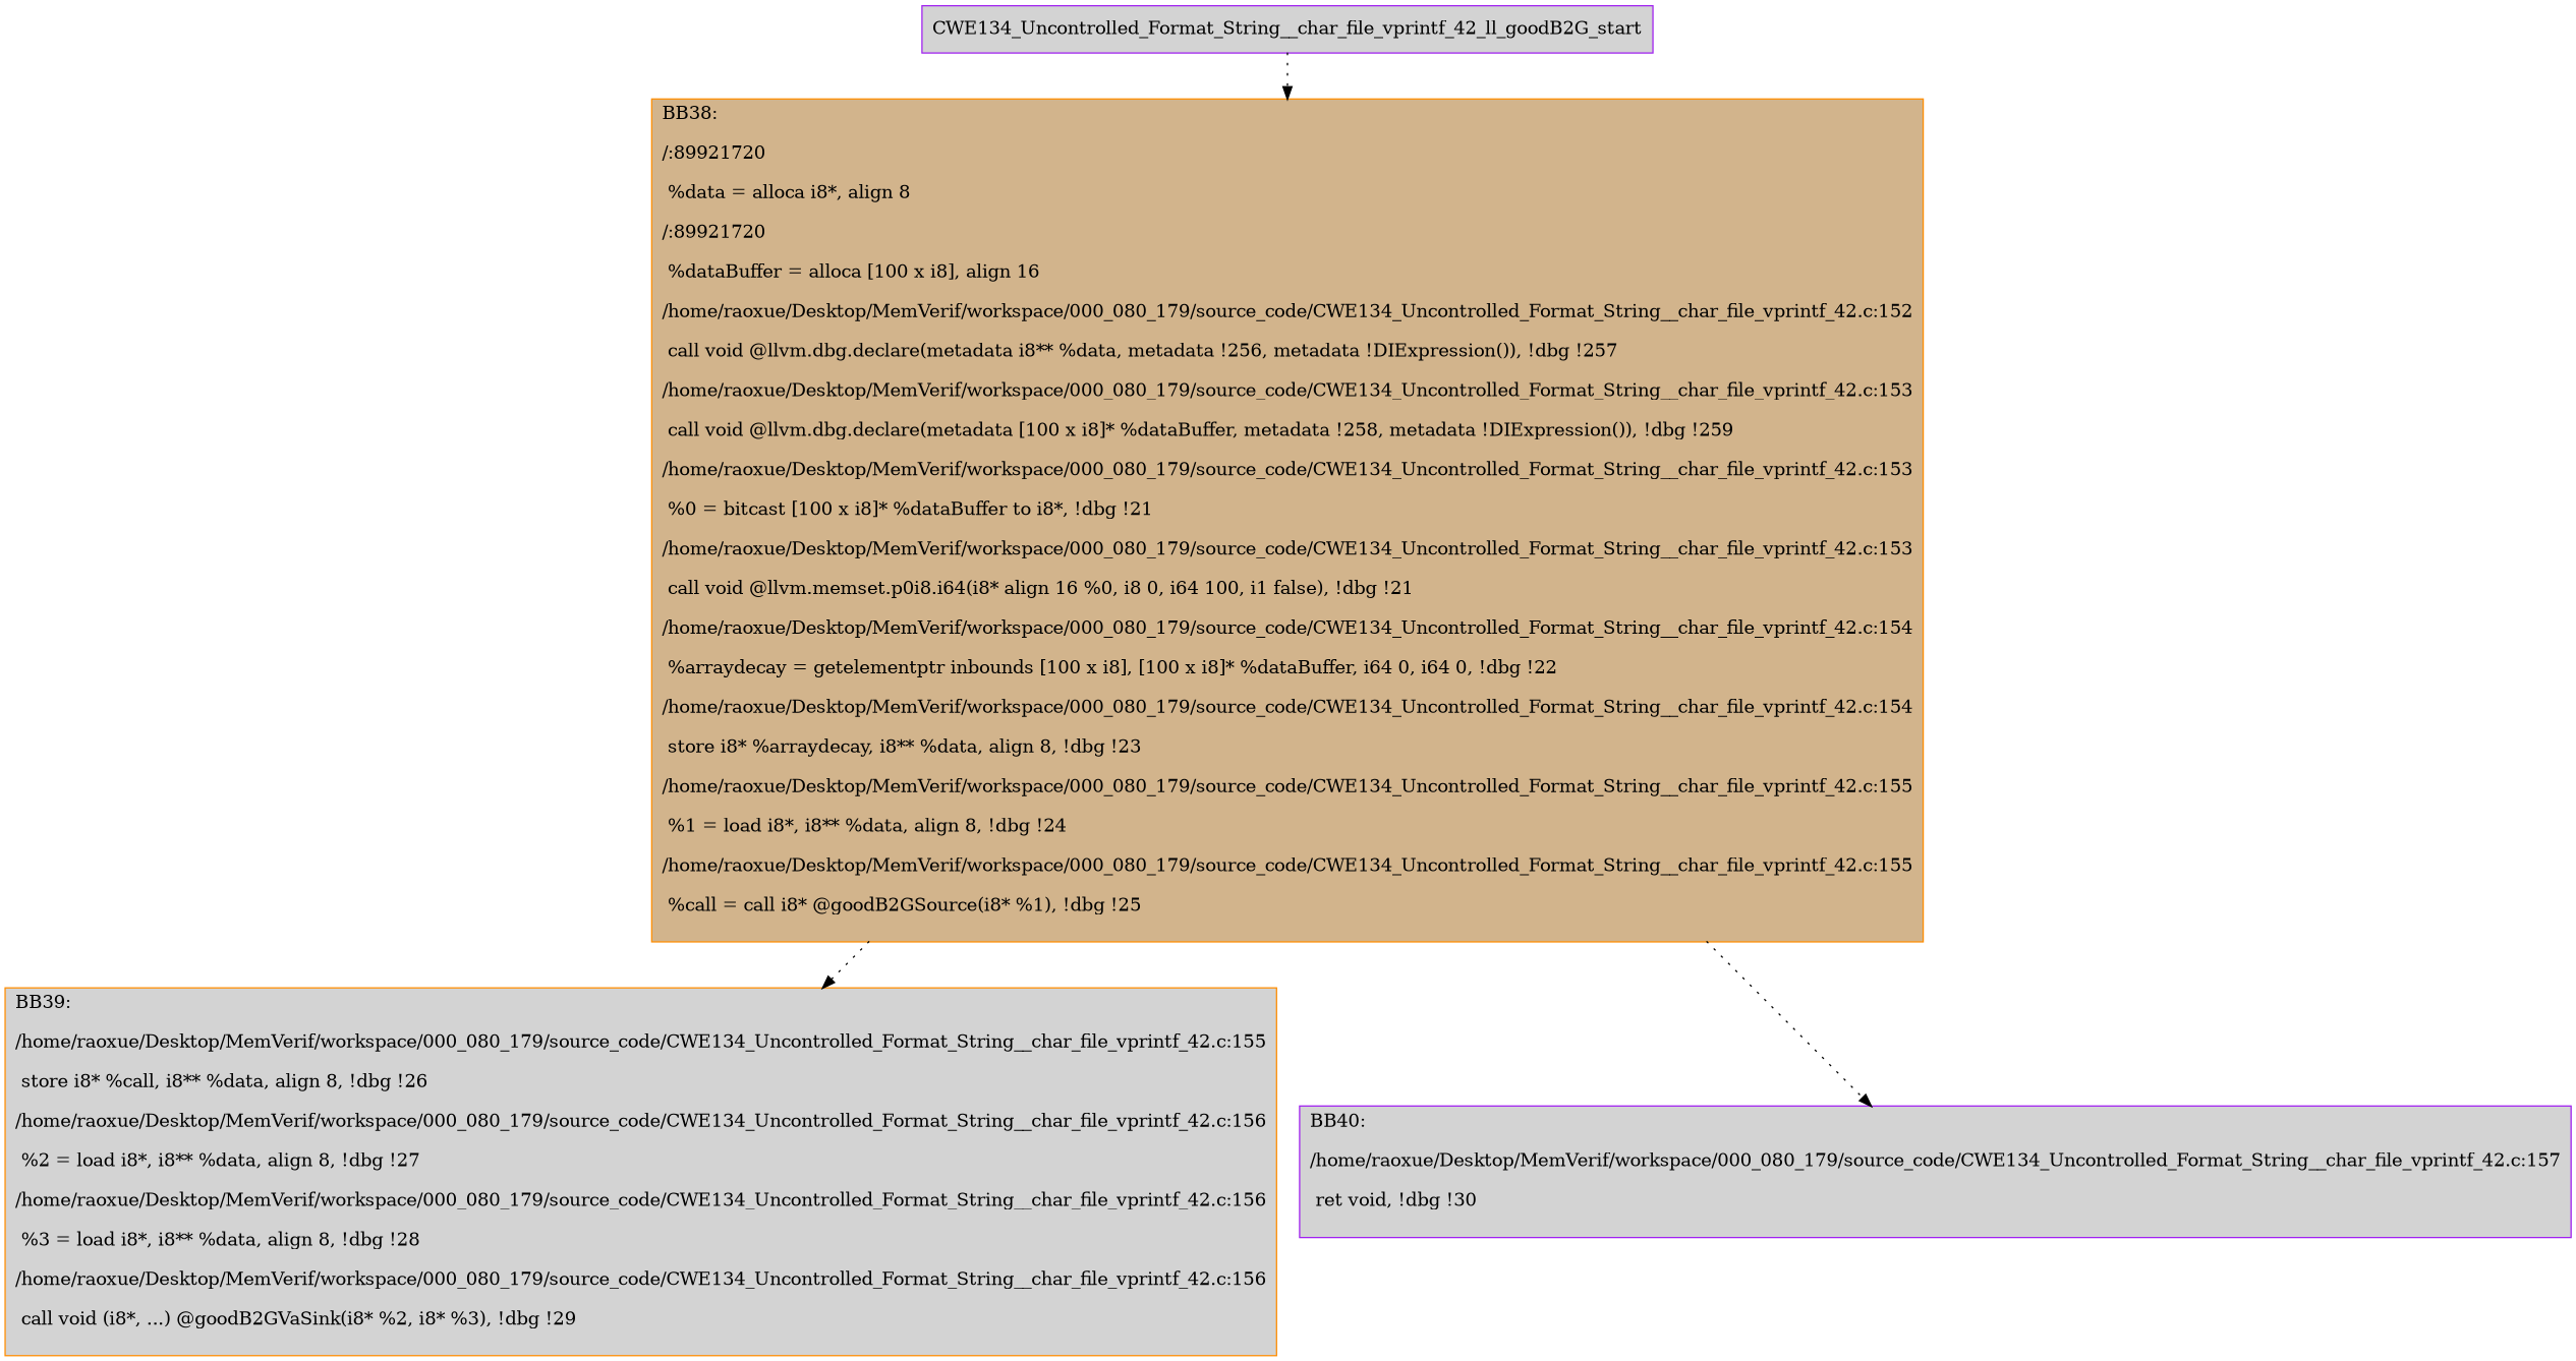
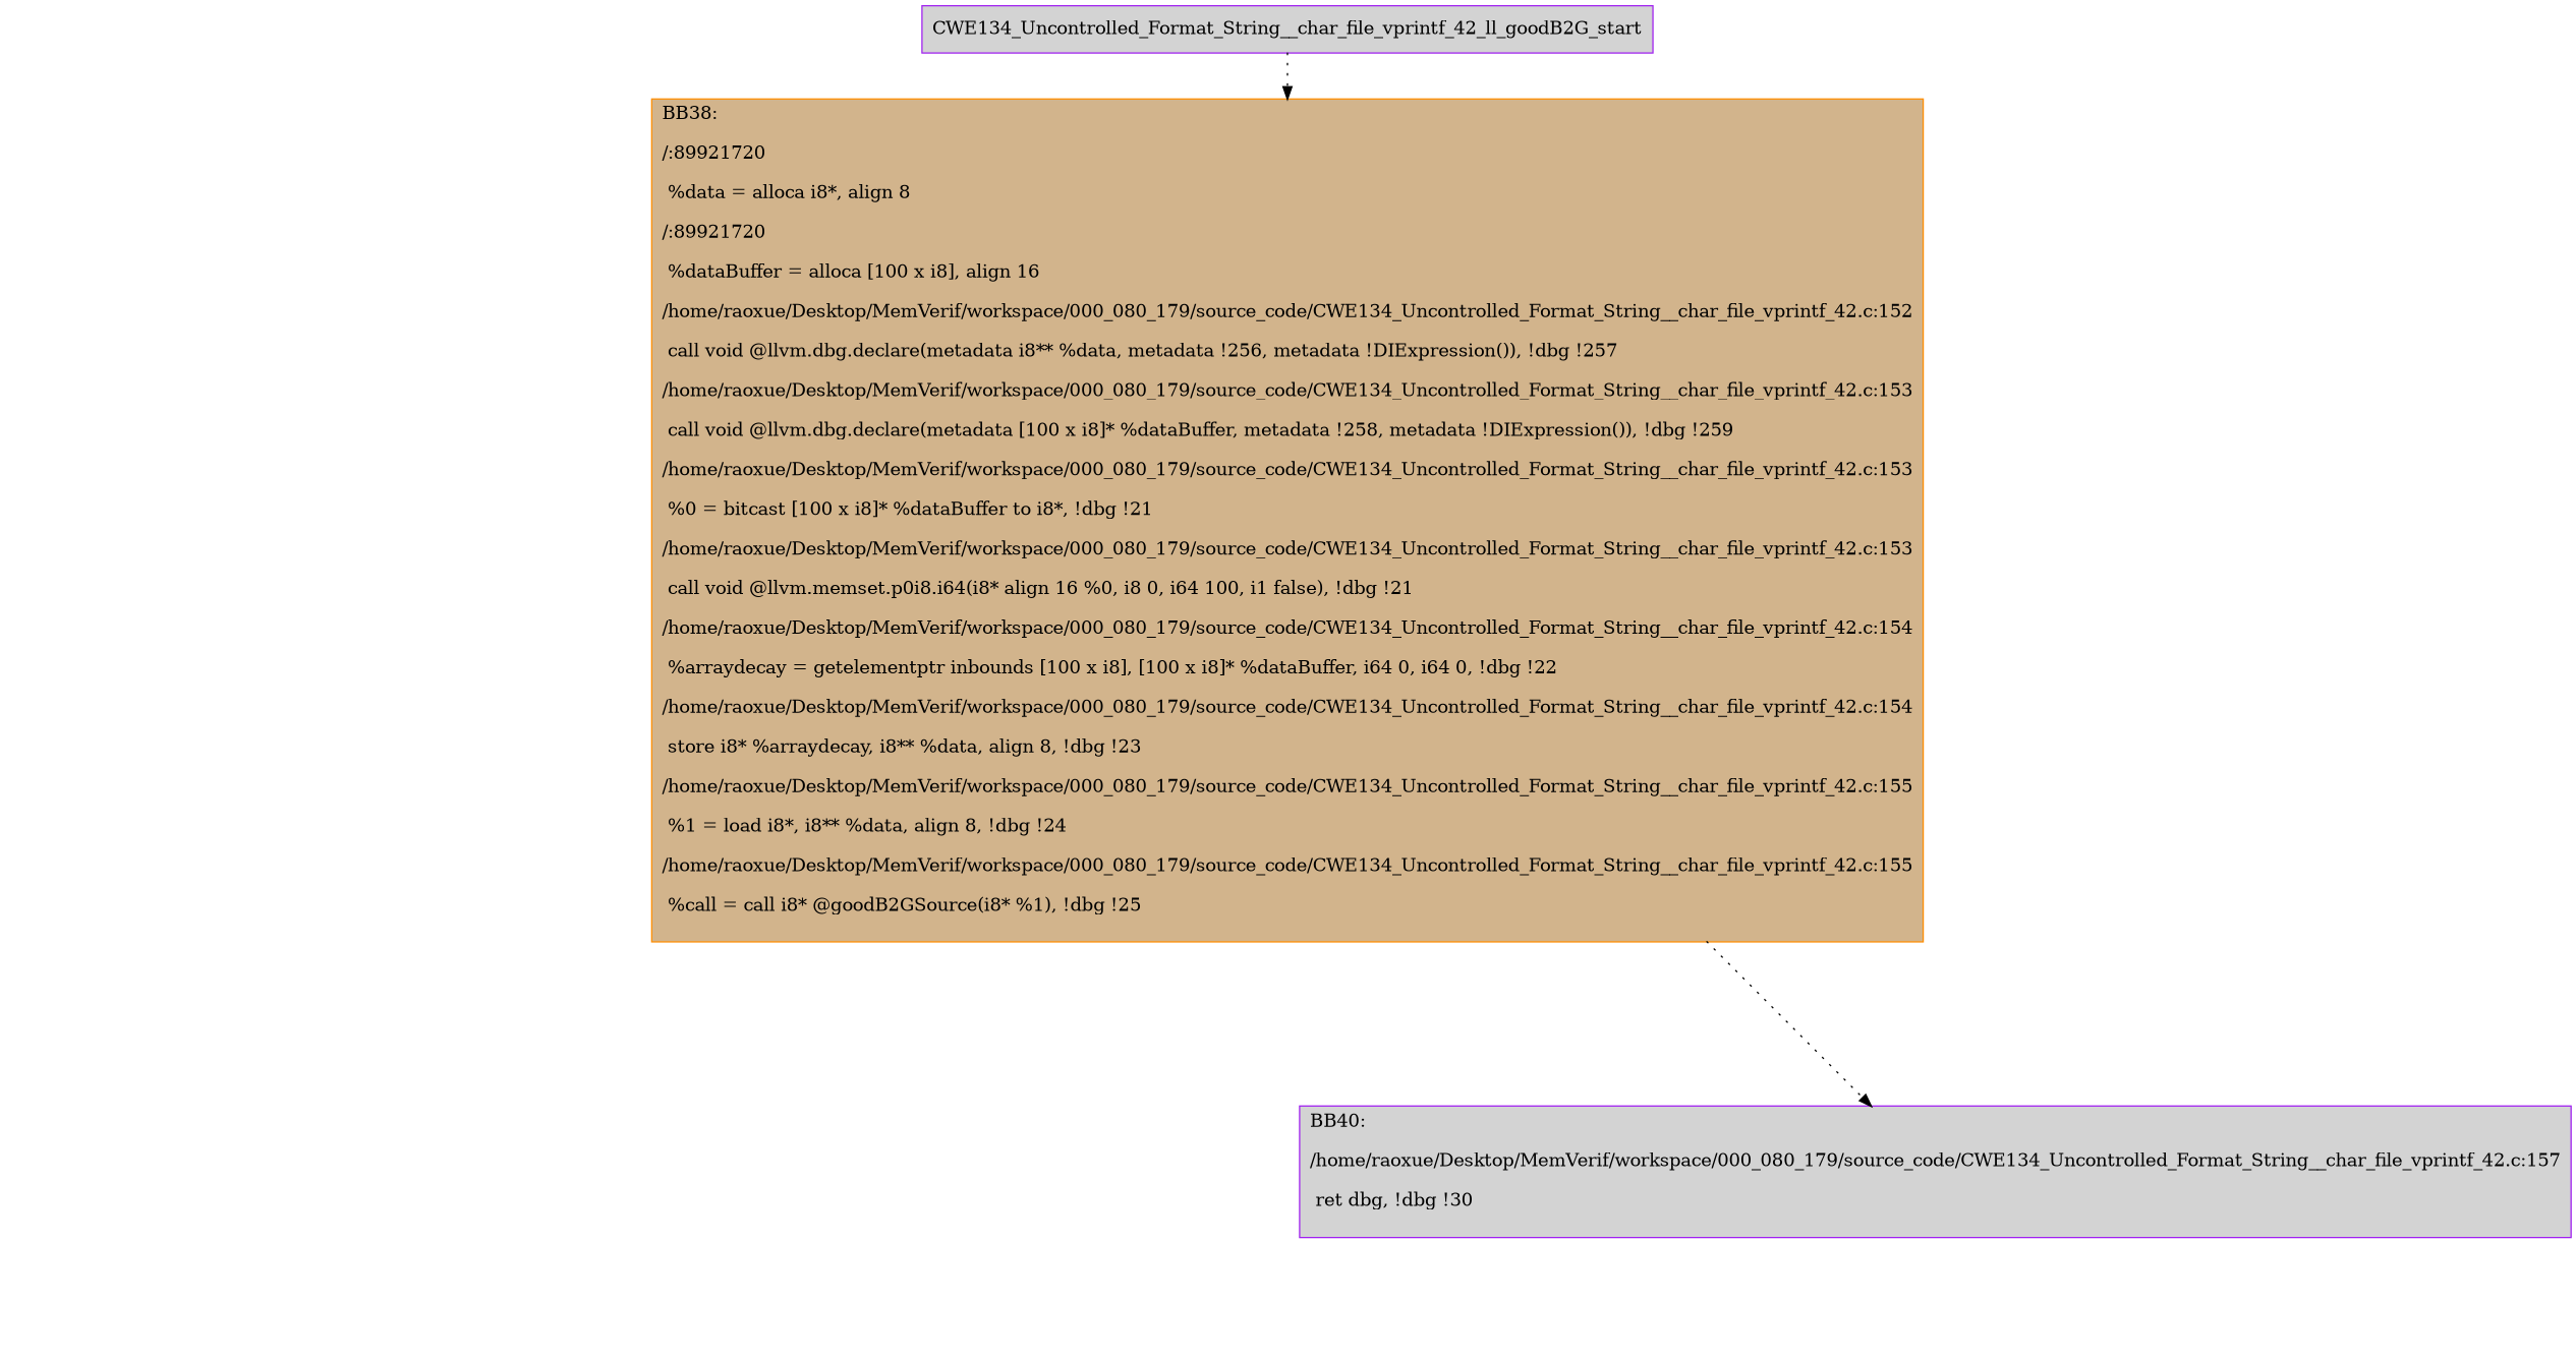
  digraph {
    node [color=purple fillcolor=lightgrey shape=record style=filled]
    edge [style=dotted]
    n1 [label="{CWE134_Uncontrolled_Format_String__char_file_vprintf_42_ll_goodB2G_start}"]
    n2 [color=darkorange fillcolor=tan label="{BB38:\l\l/:89921720\l\n  %data = alloca i8*, align 8\l\n/:89921720\l\n  %dataBuffer = alloca [100 x i8], align 16\l\n/home/raoxue/Desktop/MemVerif/workspace/000_080_179/source_code/CWE134_Uncontrolled_Format_String__char_file_vprintf_42.c:152\l\n  call void @llvm.dbg.declare(metadata i8** %data, metadata !256, metadata !DIExpression()), !dbg !257\l\n/home/raoxue/Desktop/MemVerif/workspace/000_080_179/source_code/CWE134_Uncontrolled_Format_String__char_file_vprintf_42.c:153\l\n  call void @llvm.dbg.declare(metadata [100 x i8]* %dataBuffer, metadata !258, metadata !DIExpression()), !dbg !259\l\n/home/raoxue/Desktop/MemVerif/workspace/000_080_179/source_code/CWE134_Uncontrolled_Format_String__char_file_vprintf_42.c:153\l\n  %0 = bitcast [100 x i8]* %dataBuffer to i8*, !dbg !21\l\n/home/raoxue/Desktop/MemVerif/workspace/000_080_179/source_code/CWE134_Uncontrolled_Format_String__char_file_vprintf_42.c:153\l\n  call void @llvm.memset.p0i8.i64(i8* align 16 %0, i8 0, i64 100, i1 false), !dbg !21\l\n/home/raoxue/Desktop/MemVerif/workspace/000_080_179/source_code/CWE134_Uncontrolled_Format_String__char_file_vprintf_42.c:154\l\n  %arraydecay = getelementptr inbounds [100 x i8], [100 x i8]* %dataBuffer, i64 0, i64 0, !dbg !22\l\n/home/raoxue/Desktop/MemVerif/workspace/000_080_179/source_code/CWE134_Uncontrolled_Format_String__char_file_vprintf_42.c:154\l\n  store i8* %arraydecay, i8** %data, align 8, !dbg !23\l\n/home/raoxue/Desktop/MemVerif/workspace/000_080_179/source_code/CWE134_Uncontrolled_Format_String__char_file_vprintf_42.c:155\l\n  %1 = load i8*, i8** %data, align 8, !dbg !24\l\n/home/raoxue/Desktop/MemVerif/workspace/000_080_179/source_code/CWE134_Uncontrolled_Format_String__char_file_vprintf_42.c:155\l\n  %call = call i8* @goodB2GSource(i8* %1), !dbg !25\l\n}"]
-   n3 [color=darkorange label="{BB39:\l\l/home/raoxue/Desktop/MemVerif/workspace/000_080_179/source_code/CWE134_Uncontrolled_Format_String__char_file_vprintf_42.c:155\l\n  store i8* %call, i8** %data, align 8, !dbg !26\l\n/home/raoxue/Desktop/MemVerif/workspace/000_080_179/source_code/CWE134_Uncontrolled_Format_String__char_file_vprintf_42.c:156\l\n  %2 = load i8*, i8** %data, align 8, !dbg !27\l\n/home/raoxue/Desktop/MemVerif/workspace/000_080_179/source_code/CWE134_Uncontrolled_Format_String__char_file_vprintf_42.c:156\l\n  %3 = load i8*, i8** %data, align 8, !dbg !28\l\n/home/raoxue/Desktop/MemVerif/workspace/000_080_179/source_code/CWE134_Uncontrolled_Format_String__char_file_vprintf_42.c:156\l\n  call void (i8*, ...) @goodB2GVaSink(i8* %2, i8* %3), !dbg !29\l\n}"]
-   n4 [label="{BB40:\l\l/home/raoxue/Desktop/MemVerif/workspace/000_080_179/source_code/CWE134_Uncontrolled_Format_String__char_file_vprintf_42.c:157\l\n  ret void, !dbg !30\l\n}"]
+   n4 [label="{BB40:\l\l/home/raoxue/Desktop/MemVerif/workspace/000_080_179/source_code/CWE134_Uncontrolled_Format_String__char_file_vprintf_42.c:157\l\n  ret dbg, !dbg !30\l\n}"]
    n1 -> n2
-   n2 -> n3
    n2 -> n4
  }
